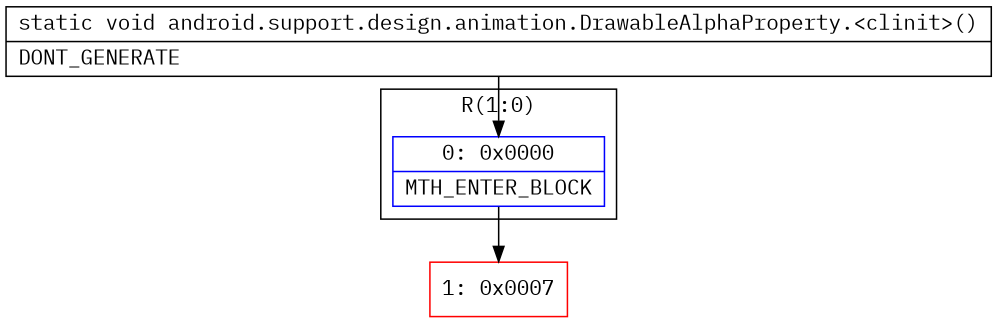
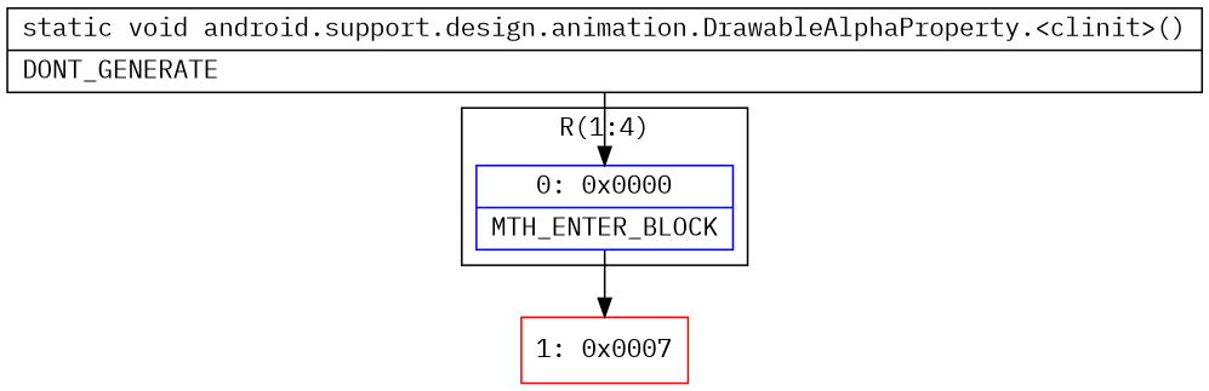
  digraph {
    fontname="IBM Plex Mono"
    node [shape=record fontname="IBM Plex Mono"]
    edge [fontname="IBM Plex Mono"]
    n1 [color=blue label="{0\:\ 0x0000|MTH_ENTER_BLOCK\l}"]
    n2 [color=red label="{1\:\ 0x0007}"]
    n3 [label="{static void android.support.design.animation.DrawableAlphaProperty.\<clinit\>()  | DONT_GENERATE\l}"]
    subgraph cluster_1 {
-     label="R(1:0)"
+     label="R(1:4)"
      n1
    }
    n1 -> n2
    n3 -> n1
  }
